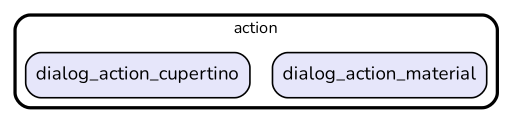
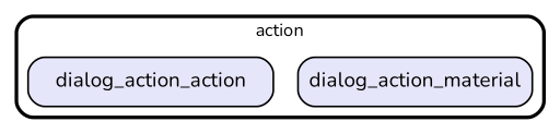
  digraph {
    fontname=Nunito
    fontsize=13
    penwidth=2.6
    style=rounded
    node [fillcolor=Lavender fontname=Nunito fontsize=15 penwidth=1.3 shape=rect style="filled,rounded"]
    n1 [label=dialog_action_material]
-   n2 [label=dialog_action_cupertino]
+   n2 [label=dialog_action_action]
    subgraph cluster_1 {
      label=action
      n1
      n2
    }
  }
